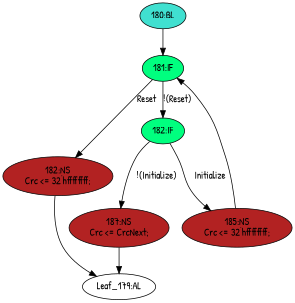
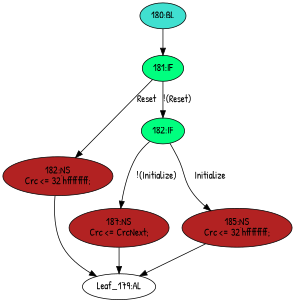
  strict digraph {
    fontname="Patrick Hand"
    node [fillcolor=firebrick fontname="Patrick Hand" statements="[]" style=filled typ=NonblockingSubstitution]
    edge [cond="[]" fontname="Patrick Hand" lineno=None]
    n1 [ast="<pyverilog.vparser.ast.Block object at 0x7f415c24ce50>" fillcolor=turquoise label="180:BL" typ=Block]
    n2 [ast="<pyverilog.vparser.ast.IfStatement object at 0x7f415c24cdd0>" fillcolor=springgreen label="181:IF" typ=IfStatement]
    n3 [ast="<pyverilog.vparser.ast.IfStatement object at 0x7f415c24c590>" fillcolor=springgreen label="182:IF" typ=IfStatement]
    n4 [ast="<pyverilog.vparser.ast.NonblockingSubstitution object at 0x7f415c24c0d0>" label="182:NS\nCrc <= 32'hffffffff;" statements="[<pyverilog.vparser.ast.NonblockingSubstitution object at 0x7f415c24c0d0>]"]
    n5 [ast="<pyverilog.vparser.ast.NonblockingSubstitution object at 0x7f415c24ccd0>" label="187:NS\nCrc <= CrcNext;" statements="[<pyverilog.vparser.ast.NonblockingSubstitution object at 0x7f415c24ccd0>]"]
    n6 [ast="<pyverilog.vparser.ast.NonblockingSubstitution object at 0x7f415c24cd10>" label="185:NS\nCrc <= 32'hffffffff;" statements="[<pyverilog.vparser.ast.NonblockingSubstitution object at 0x7f415c24cd10>]"]
    n7 [def_var="['Crc']" label="Leaf_179:AL" fillcolor="" statements="" style="" typ=""]
    n1 -> n2
    n2 -> n3 [cond="['Reset']" label="!(Reset)" lineno=181]
    n2 -> n4 [cond="['Reset']" label=Reset lineno=181]
    n3 -> n5 [cond="['Initialize']" label="!(Initialize)" lineno=184]
    n3 -> n6 [cond="['Initialize']" label=Initialize lineno=184]
    n4 -> n7
    n5 -> n7
-   n6 -> n2
+   n6 -> n7
  }
